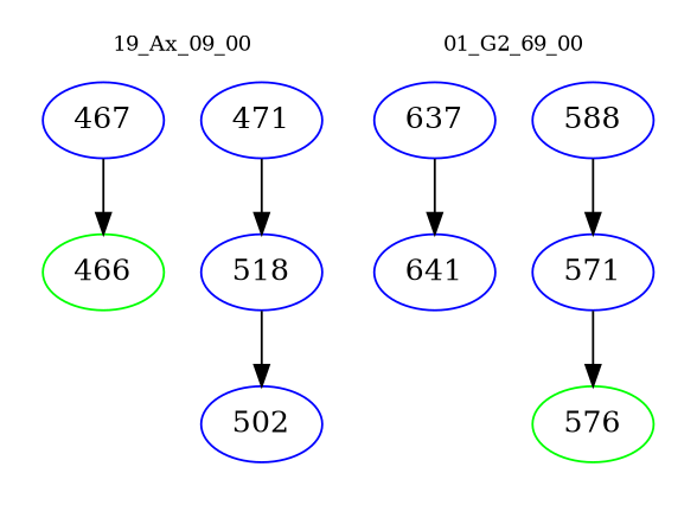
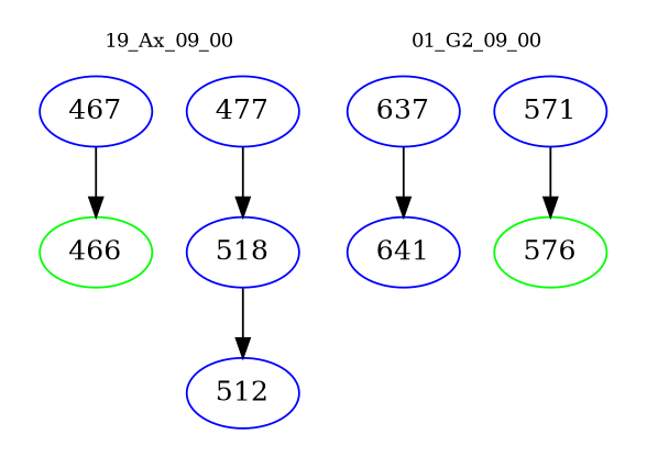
  digraph {
    node [color=blue]
    edge [color=black]
-   n1 [label=471]
+   n1 [label=477]
    n2 [label=467]
    n3 [label=518]
    n4 [color=green label=466]
-   n5 [label=502]
-   n6 [label=588]
+   n5 [label=512]
    n7 [label=571]
    n8 [label=637]
    n9 [color=green label=576]
    n10 [label=641]
    subgraph cluster_1 {
      color=white
      fontsize=10
      label="19_Ax_09_00"
      n1
      n2
      n3
      n4
      n5
    }
    subgraph cluster_2 {
      color=white
      fontsize=10
-     label="01_G2_69_00"
-     n6
+     label="01_G2_09_00"
      n7
      n8
      n9
      n10
    }
    n1 -> n3
    n2 -> n4
    n3 -> n5
-   n6 -> n7
    n7 -> n9
    n8 -> n10
  }
